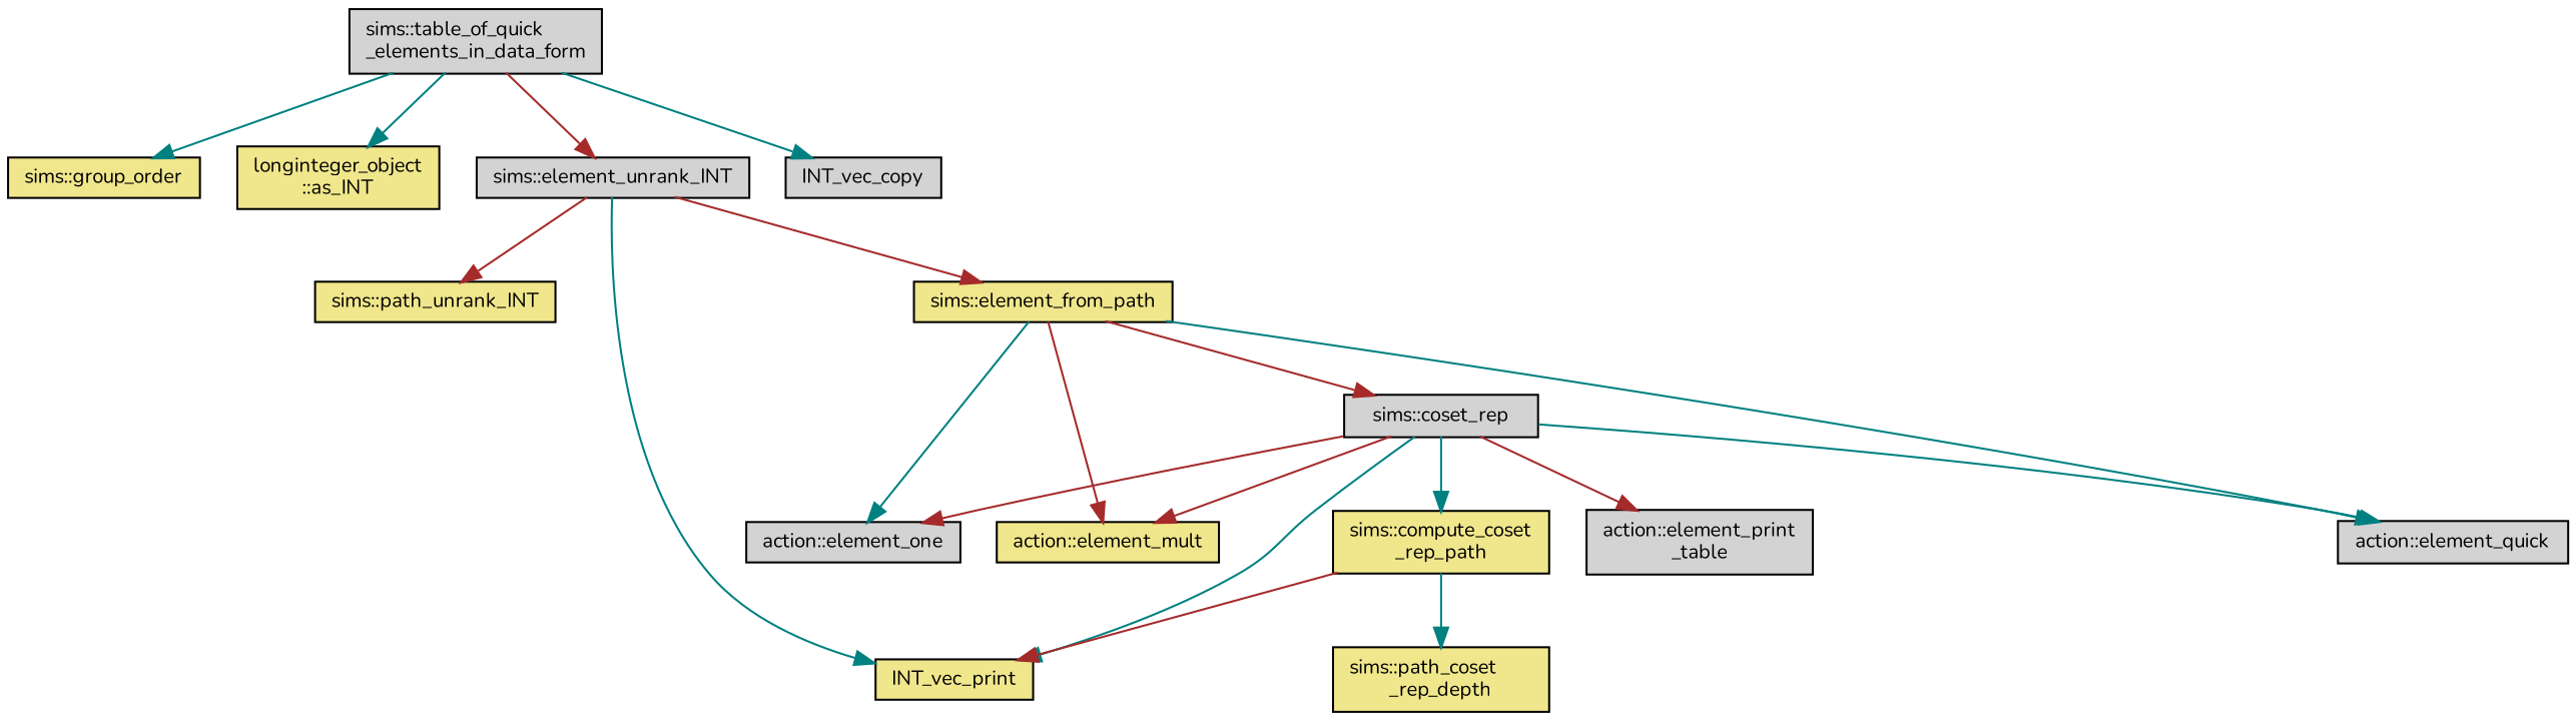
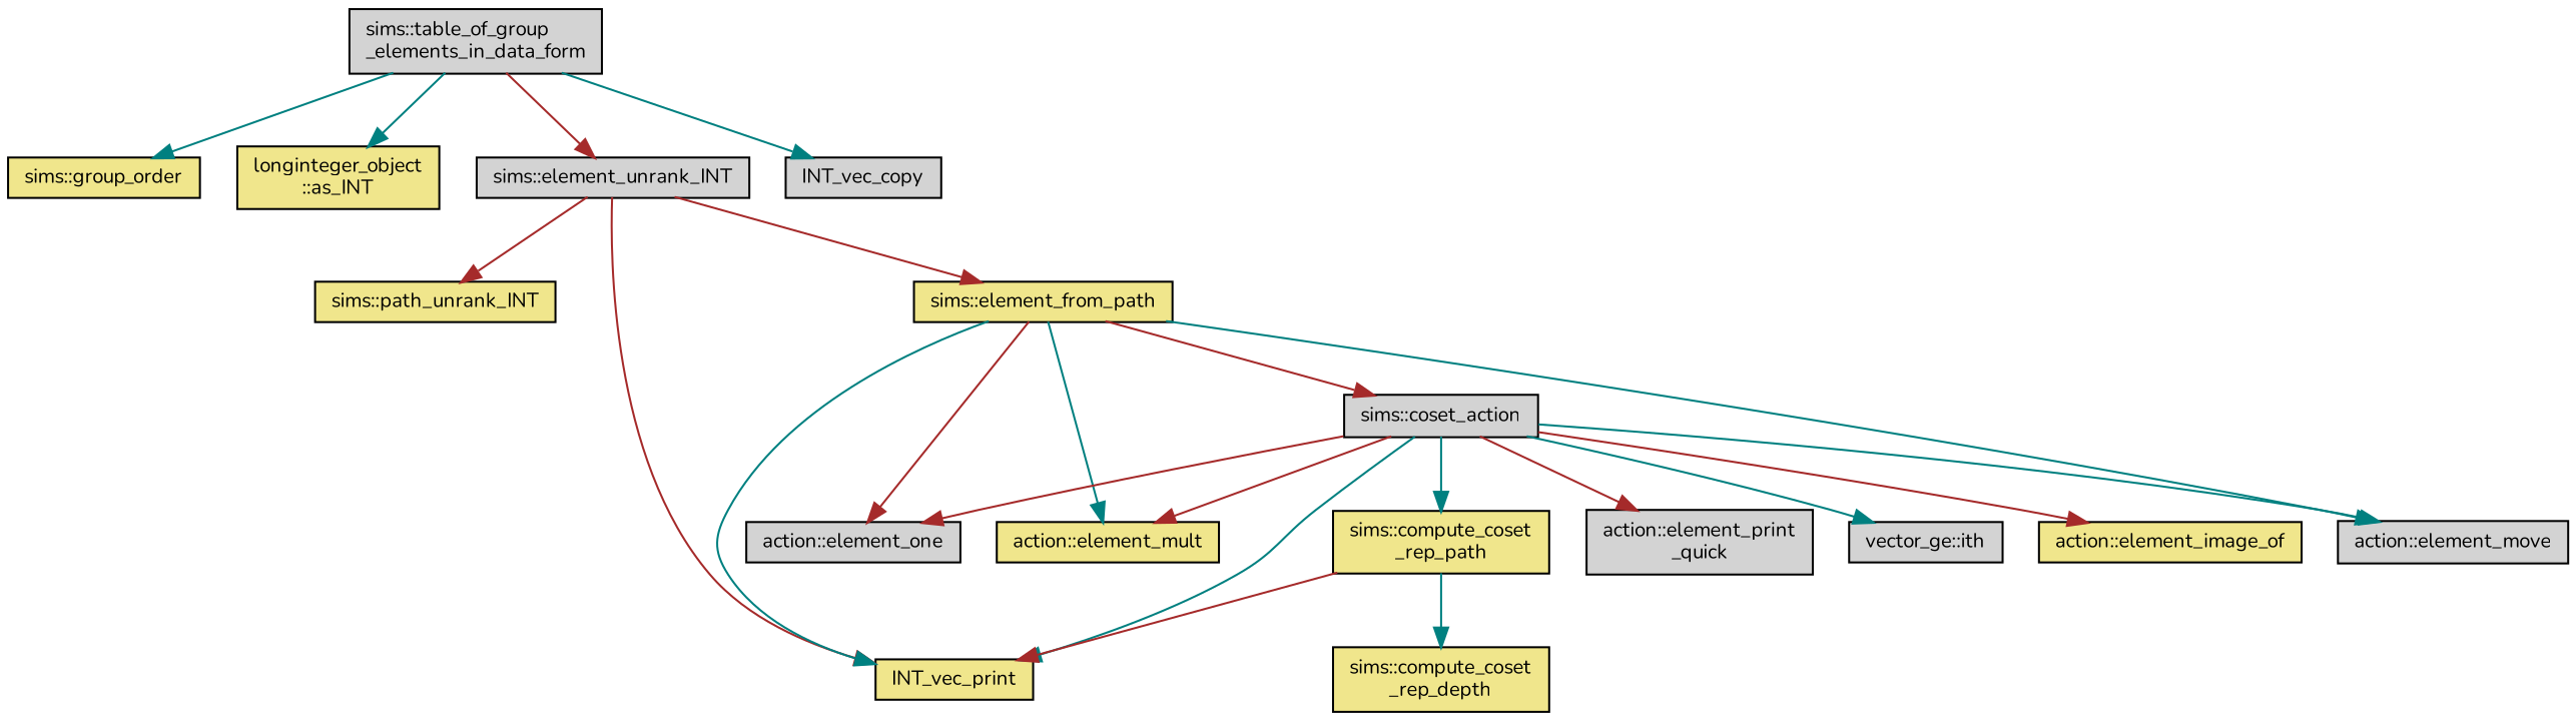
  digraph {
    fontname=Nunito
    rankdir=TB
    node [color=black fillcolor=khaki fontname=Nunito fontsize=10 shape=record style=filled]
    edge [color=teal fontname=Nunito fontsize=10 labelfontname=Helvetica labelfontsize=10 style=solid]
-   n1 [fillcolor=lightgrey fontcolor=black height=0.2 label="sims::table_of_quick\l_elements_in_data_form" width=0.4]
+   n1 [fillcolor=lightgrey fontcolor=black height=0.2 label="sims::table_of_group\l_elements_in_data_form" width=0.4]
    n2 [height=0.2 label="sims::group_order" width=0.4]
    n3 [height=0.2 label="longinteger_object\l::as_INT" width=0.4]
    n4 [fillcolor=lightgrey height=0.2 label="sims::element_unrank_INT" width=0.4]
    n5 [fillcolor=lightgrey height=0.2 label=INT_vec_copy width=0.4]
    n6 [height=0.2 label="sims::path_unrank_INT" width=0.4]
    n7 [height=0.2 label=INT_vec_print width=0.4]
    n8 [height=0.2 label="sims::element_from_path" width=0.4]
    n9 [fillcolor=lightgrey height=0.2 label="action::element_one" width=0.4]
-   n10 [fillcolor=lightgrey height=0.2 label="sims::coset_rep" width=0.4]
+   n10 [fillcolor=lightgrey height=0.2 label="sims::coset_action" width=0.4]
    n11 [height=0.2 label="action::element_mult" width=0.4]
-   n12 [fillcolor=lightgrey height=0.2 label="action::element_quick" width=0.4]
-   n13 [fillcolor=lightgrey height=0.2 label="action::element_print\l_table" width=0.4]
+   n12 [fillcolor=lightgrey height=0.2 label="action::element_move" width=0.4]
+   n13 [fillcolor=lightgrey height=0.2 label="action::element_print\l_quick" width=0.4]
    n14 [height=0.2 label="sims::compute_coset\l_rep_path" width=0.4]
-   n17 [height=0.2 label="sims::path_coset\l_rep_depth" width=0.4]
+   n15 [fillcolor=lightgrey height=0.2 label="vector_ge::ith" width=0.4]
+   n16 [height=0.2 label="action::element_image_of" width=0.4]
+   n17 [height=0.2 label="sims::compute_coset\l_rep_depth" width=0.4]
    n1 -> n2
    n1 -> n3
    n1 -> n4 [color=brown]
    n1 -> n5
    n4 -> n6 [color=brown]
-   n4 -> n7
+   n4 -> n7 [color=brown]
    n4 -> n8 [color=brown]
-   n8 -> n9
+   n8 -> n7
+   n8 -> n9 [color=brown]
    n8 -> n10 [color=brown]
-   n8 -> n11 [color=brown]
+   n8 -> n11
    n8 -> n12
    n10 -> n7
    n10 -> n9 [color=brown]
    n10 -> n11 [color=brown]
    n10 -> n12
    n10 -> n13 [color=brown]
    n10 -> n14
+   n10 -> n15
+   n10 -> n16 [color=brown]
    n14 -> n7 [color=brown]
    n14 -> n17
  }
